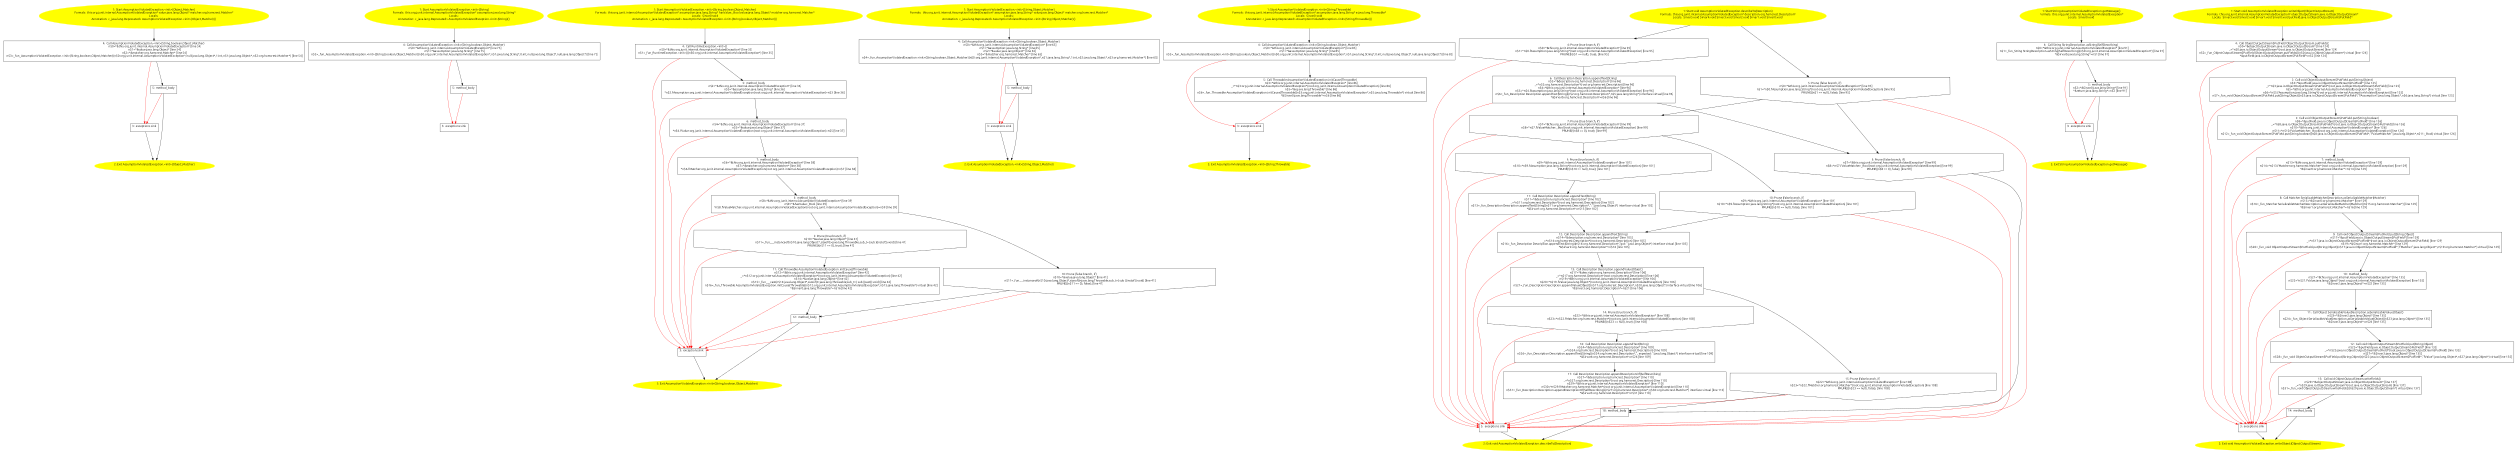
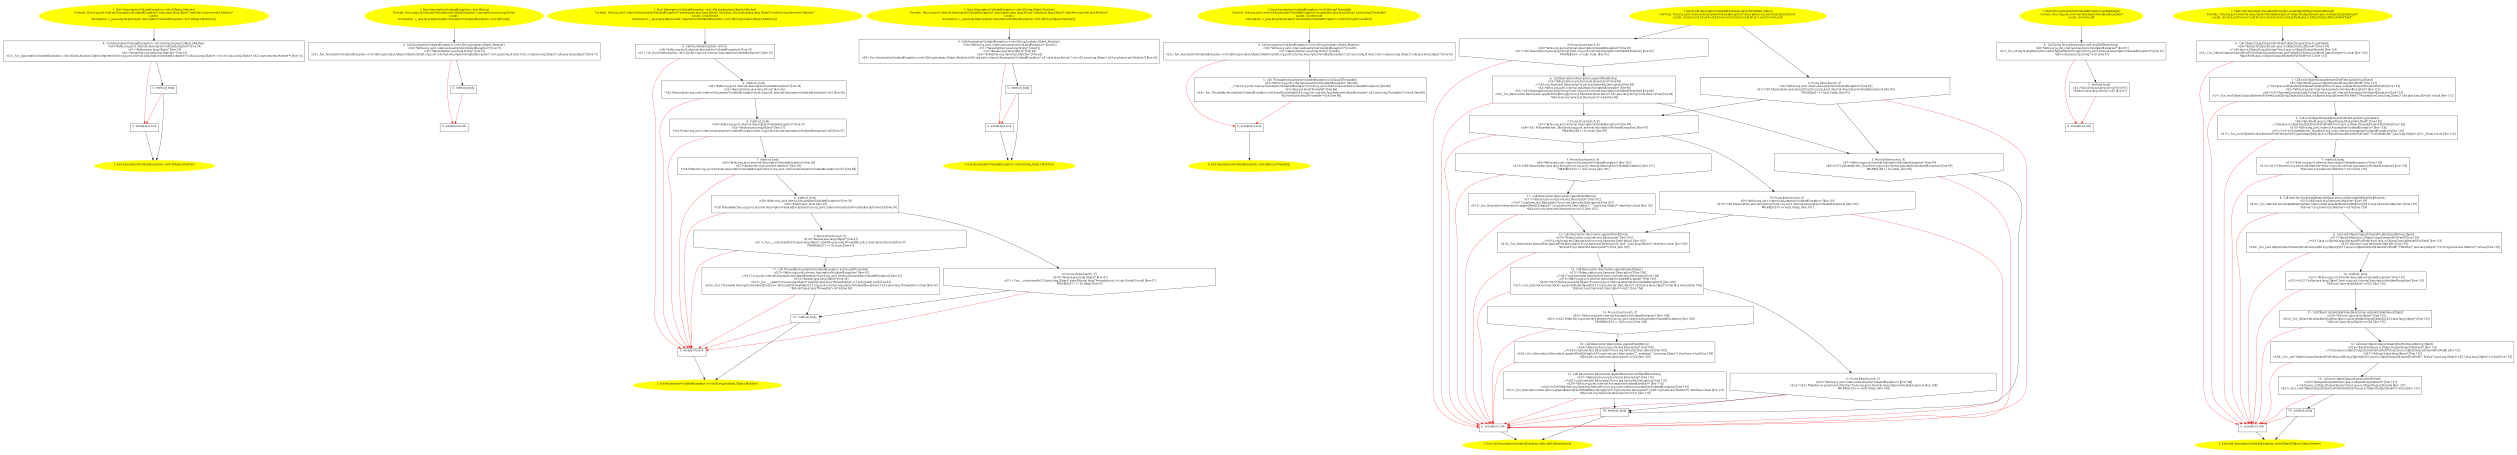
  digraph {
    fontname=Ubuntu
    node [fontname=Ubuntu shape=box]
    edge [fontname=Ubuntu]
    n1 [color=yellow label="1: Start AssumptionViolatedException.<init>(Object,Matcher)\nFormals:  this:org.junit.internal.AssumptionViolatedException* value:java.lang.Object* matcher:org.hamcrest.Matcher*\nLocals: \nAnnotation: <_java.lang.Deprecated> AssumptionViolatedException.<init>(Object,Matcher)() \n  " style=filled shape=""]
    n2 [label="4:  Call AssumptionViolatedException.<init>(String,boolean,Object,Matcher) \n   n$0=*&this:org.junit.internal.AssumptionViolatedException* [line 54]\n  n$1=*&value:java.lang.Object* [line 54]\n  n$2=*&matcher:org.hamcrest.Matcher* [line 54]\n  n$3=_fun_AssumptionViolatedException.<init>(String,boolean,Object,Matcher)(n$0:org.junit.internal.AssumptionViolatedException*,null:java.lang.Object*,1:int,n$1:java.lang.Object*,n$2:org.hamcrest.Matcher*) [line 54]\n "]
    n3 [label="3:  exceptions sink \n  "]
    n4 [label="5:  method_body \n  "]
    n5 [color=yellow label="2: Exit AssumptionViolatedException.<init>(Object,Matcher) \n  " style=filled shape=""]
    n6 [color=yellow label="1: Start AssumptionViolatedException.<init>(String)\nFormals:  this:org.junit.internal.AssumptionViolatedException* assumption:java.lang.String*\nLocals: \nAnnotation: <_java.lang.Deprecated> AssumptionViolatedException.<init>(String)() \n  " style=filled shape=""]
    n7 [label="4:  Call AssumptionViolatedException.<init>(String,boolean,Object,Matcher) \n   n$0=*&this:org.junit.internal.AssumptionViolatedException* [line 75]\n  n$1=*&assumption:java.lang.String* [line 75]\n  n$2=_fun_AssumptionViolatedException.<init>(String,boolean,Object,Matcher)(n$0:org.junit.internal.AssumptionViolatedException*,n$1:java.lang.String*,0:int,null:java.lang.Object*,null:java.lang.Object*) [line 75]\n "]
    n8 [label="3:  exceptions sink \n  "]
    n9 [label="5:  method_body \n  "]
    n10 [color=yellow label="1: Start AssumptionViolatedException.<init>(String,boolean,Object,Matcher)\nFormals:  this:org.junit.internal.AssumptionViolatedException* assumption:java.lang.String* hasValue:_Bool value:java.lang.Object* matcher:org.hamcrest.Matcher*\nLocals:  $irvar0:void\nAnnotation: <_java.lang.Deprecated> AssumptionViolatedException.<init>(String,boolean,Object,Matcher)() \n  " style=filled shape=""]
    n11 [label="4:  Call RuntimeException.<init>() \n   n$0=*&this:org.junit.internal.AssumptionViolatedException* [line 35]\n  n$1=_fun_RuntimeException.<init>()(n$0:org.junit.internal.AssumptionViolatedException*) [line 35]\n "]
    n12 [label="3:  exceptions sink \n  "]
    n13 [label="5:  method_body \n   n$2=*&this:org.junit.internal.AssumptionViolatedException* [line 36]\n  n$3=*&assumption:java.lang.String* [line 36]\n  *n$2.fAssumption:org.junit.internal.AssumptionViolatedException(root org.junit.internal.AssumptionViolatedException)=n$3 [line 36]\n "]
    n14 [color=yellow label="2: Exit AssumptionViolatedException.<init>(String,boolean,Object,Matcher) \n  " style=filled shape=""]
    n15 [label="6:  method_body \n   n$4=*&this:org.junit.internal.AssumptionViolatedException* [line 37]\n  n$5=*&value:java.lang.Object* [line 37]\n  *n$4.fValue:org.junit.internal.AssumptionViolatedException(root org.junit.internal.AssumptionViolatedException)=n$5 [line 37]\n "]
    n16 [label="7:  method_body \n   n$6=*&this:org.junit.internal.AssumptionViolatedException* [line 38]\n  n$7=*&matcher:org.hamcrest.Matcher* [line 38]\n  *n$6.fMatcher:org.junit.internal.AssumptionViolatedException(root org.junit.internal.AssumptionViolatedException)=n$7 [line 38]\n "]
    n17 [label="8:  method_body \n   n$8=*&this:org.junit.internal.AssumptionViolatedException* [line 39]\n  n$9=*&hasValue:_Bool [line 39]\n  *n$8.fValueMatcher:org.junit.internal.AssumptionViolatedException(root org.junit.internal.AssumptionViolatedException)=n$9 [line 39]\n "]
    n18 [label="9: Prune (true branch, if) \n   n$10=*&value:java.lang.Object* [line 41]\n  n$11=_fun___instanceof(n$10:java.lang.Object*,sizeof(t=java.lang.Throwable;sub_t=( sub )(instof)):void) [line 41]\n  PRUNE(!(n$11 == 0), true); [line 41]\n " shape=invhouse]
    n19 [label="10: Prune (false branch, if) \n   n$10=*&value:java.lang.Object* [line 41]\n  n$11=_fun___instanceof(n$10:java.lang.Object*,sizeof(t=java.lang.Throwable;sub_t=( sub )(instof)):void) [line 41]\n  PRUNE((n$11 == 0), false); [line 41]\n " shape=invhouse]
    n20 [label="11:  Call Throwable AssumptionViolatedException.initCause(Throwable) \n   n$12=*&this:org.junit.internal.AssumptionViolatedException* [line 42]\n  _=*n$12:org.junit.internal.AssumptionViolatedException*(root org.junit.internal.AssumptionViolatedException) [line 42]\n  n$14=*&value:java.lang.Object* [line 42]\n  n$15=_fun___cast(n$14:java.lang.Object*,sizeof(t=java.lang.Throwable;sub_t=( sub )(cast)):void) [line 42]\n  n$16=_fun_Throwable AssumptionViolatedException.initCause(Throwable)(n$12:org.junit.internal.AssumptionViolatedException*,n$15:java.lang.Throwable*) virtual [line 42]\n  *&$irvar0:java.lang.Throwable*=n$16 [line 42]\n "]
    n21 [label="12:  method_body \n  "]
    n22 [color=yellow label="1: Start AssumptionViolatedException.<init>(String,Object,Matcher)\nFormals:  this:org.junit.internal.AssumptionViolatedException* assumption:java.lang.String* value:java.lang.Object* matcher:org.hamcrest.Matcher*\nLocals: \nAnnotation: <_java.lang.Deprecated> AssumptionViolatedException.<init>(String,Object,Matcher)() \n  " style=filled shape=""]
    n23 [label="4:  Call AssumptionViolatedException.<init>(String,boolean,Object,Matcher) \n   n$0=*&this:org.junit.internal.AssumptionViolatedException* [line 65]\n  n$1=*&assumption:java.lang.String* [line 65]\n  n$2=*&value:java.lang.Object* [line 65]\n  n$3=*&matcher:org.hamcrest.Matcher* [line 65]\n  n$4=_fun_AssumptionViolatedException.<init>(String,boolean,Object,Matcher)(n$0:org.junit.internal.AssumptionViolatedException*,n$1:java.lang.String*,1:int,n$2:java.lang.Object*,n$3:org.hamcrest.Matcher*) [line 65]\n "]
    n24 [label="3:  exceptions sink \n  "]
    n25 [label="5:  method_body \n  "]
    n26 [color=yellow label="2: Exit AssumptionViolatedException.<init>(String,Object,Matcher) \n  " style=filled shape=""]
    n27 [color=yellow label="1: Start AssumptionViolatedException.<init>(String,Throwable)\nFormals:  this:org.junit.internal.AssumptionViolatedException* assumption:java.lang.String* e:java.lang.Throwable*\nLocals:  $irvar0:void\nAnnotation: <_java.lang.Deprecated> AssumptionViolatedException.<init>(String,Throwable)() \n  " style=filled shape=""]
    n28 [label="4:  Call AssumptionViolatedException.<init>(String,boolean,Object,Matcher) \n   n$0=*&this:org.junit.internal.AssumptionViolatedException* [line 85]\n  n$1=*&assumption:java.lang.String* [line 85]\n  n$2=_fun_AssumptionViolatedException.<init>(String,boolean,Object,Matcher)(n$0:org.junit.internal.AssumptionViolatedException*,n$1:java.lang.String*,0:int,null:java.lang.Object*,null:java.lang.Object*) [line 85]\n "]
    n29 [label="3:  exceptions sink \n  "]
    n30 [label="5:  Call Throwable AssumptionViolatedException.initCause(Throwable) \n   n$3=*&this:org.junit.internal.AssumptionViolatedException* [line 86]\n  _=*n$3:org.junit.internal.AssumptionViolatedException*(root org.junit.internal.AssumptionViolatedException) [line 86]\n  n$5=*&e:java.lang.Throwable* [line 86]\n  n$6=_fun_Throwable AssumptionViolatedException.initCause(Throwable)(n$3:org.junit.internal.AssumptionViolatedException*,n$5:java.lang.Throwable*) virtual [line 86]\n  *&$irvar0:java.lang.Throwable*=n$6 [line 86]\n "]
    n31 [color=yellow label="2: Exit AssumptionViolatedException.<init>(String,Throwable) \n  " style=filled shape=""]
    n32 [color=yellow label="1: Start void AssumptionViolatedException.describeTo(Description)\nFormals:  this:org.junit.internal.AssumptionViolatedException* description:org.hamcrest.Description*\nLocals:  $irvar5:void $irvar4:void $irvar3:void $irvar2:void $irvar1:void $irvar0:void \n  " style=filled shape=""]
    n33 [label="4: Prune (true branch, if) \n   n$0=*&this:org.junit.internal.AssumptionViolatedException* [line 95]\n  n$1=*n$0.fAssumption:java.lang.String*(root org.junit.internal.AssumptionViolatedException) [line 95]\n  PRUNE(!(n$1 == null), true); [line 95]\n " shape=invhouse]
    n34 [label="5: Prune (false branch, if) \n   n$0=*&this:org.junit.internal.AssumptionViolatedException* [line 95]\n  n$1=*n$0.fAssumption:java.lang.String*(root org.junit.internal.AssumptionViolatedException) [line 95]\n  PRUNE((n$1 == null), false); [line 95]\n " shape=invhouse]
    n35 [label="3:  exceptions sink \n  "]
    n36 [label="6:  Call Description Description.appendText(String) \n   n$2=*&description:org.hamcrest.Description* [line 96]\n  _=*n$2:org.hamcrest.Description*(root org.hamcrest.Description) [line 96]\n  n$4=*&this:org.junit.internal.AssumptionViolatedException* [line 96]\n  n$5=*n$4.fAssumption:java.lang.String*(root org.junit.internal.AssumptionViolatedException) [line 96]\n  n$6=_fun_Description Description.appendText(String)(n$2:org.hamcrest.Description*,n$5:java.lang.String*) interface virtual [line 96]\n  *&$irvar0:org.hamcrest.Description*=n$6 [line 96]\n "]
    n37 [label="7: Prune (true branch, if) \n   n$7=*&this:org.junit.internal.AssumptionViolatedException* [line 99]\n  n$8=*n$7.fValueMatcher:_Bool(root org.junit.internal.AssumptionViolatedException) [line 99]\n  PRUNE(!(n$8 == 0), true); [line 99]\n " shape=invhouse]
    n38 [label="8: Prune (false branch, if) \n   n$7=*&this:org.junit.internal.AssumptionViolatedException* [line 99]\n  n$8=*n$7.fValueMatcher:_Bool(root org.junit.internal.AssumptionViolatedException) [line 99]\n  PRUNE((n$8 == 0), false); [line 99]\n " shape=invhouse]
    n39 [color=yellow label="2: Exit void AssumptionViolatedException.describeTo(Description) \n  " style=filled shape=""]
    n40 [label="9: Prune (true branch, if) \n   n$9=*&this:org.junit.internal.AssumptionViolatedException* [line 101]\n  n$10=*n$9.fAssumption:java.lang.String*(root org.junit.internal.AssumptionViolatedException) [line 101]\n  PRUNE(!(n$10 == null), true); [line 101]\n " shape=invhouse]
    n41 [label="10: Prune (false branch, if) \n   n$9=*&this:org.junit.internal.AssumptionViolatedException* [line 101]\n  n$10=*n$9.fAssumption:java.lang.String*(root org.junit.internal.AssumptionViolatedException) [line 101]\n  PRUNE((n$10 == null), false); [line 101]\n " shape=invhouse]
    n42 [label="18:  method_body \n  "]
    n43 [label="11:  Call Description Description.appendText(String) \n   n$11=*&description:org.hamcrest.Description* [line 102]\n  _=*n$11:org.hamcrest.Description*(root org.hamcrest.Description) [line 102]\n  n$13=_fun_Description Description.appendText(String)(n$11:org.hamcrest.Description*,\": \":java.lang.Object*) interface virtual [line 102]\n  *&$irvar1:org.hamcrest.Description*=n$13 [line 102]\n "]
    n44 [label="12:  Call Description Description.appendText(String) \n   n$14=*&description:org.hamcrest.Description* [line 105]\n  _=*n$14:org.hamcrest.Description*(root org.hamcrest.Description) [line 105]\n  n$16=_fun_Description Description.appendText(String)(n$14:org.hamcrest.Description*,\"got: \":java.lang.Object*) interface virtual [line 105]\n  *&$irvar2:org.hamcrest.Description*=n$16 [line 105]\n "]
    n45 [label="13:  Call Description Description.appendValue(Object) \n   n$17=*&description:org.hamcrest.Description* [line 106]\n  _=*n$17:org.hamcrest.Description*(root org.hamcrest.Description) [line 106]\n  n$19=*&this:org.junit.internal.AssumptionViolatedException* [line 106]\n  n$20=*n$19.fValue:java.lang.Object*(root org.junit.internal.AssumptionViolatedException) [line 106]\n  n$21=_fun_Description Description.appendValue(Object)(n$17:org.hamcrest.Description*,n$20:java.lang.Object*) interface virtual [line 106]\n  *&$irvar3:org.hamcrest.Description*=n$21 [line 106]\n "]
    n46 [label="14: Prune (true branch, if) \n   n$22=*&this:org.junit.internal.AssumptionViolatedException* [line 108]\n  n$23=*n$22.fMatcher:org.hamcrest.Matcher*(root org.junit.internal.AssumptionViolatedException) [line 108]\n  PRUNE(!(n$23 == null), true); [line 108]\n " shape=invhouse]
    n47 [label="15: Prune (false branch, if) \n   n$22=*&this:org.junit.internal.AssumptionViolatedException* [line 108]\n  n$23=*n$22.fMatcher:org.hamcrest.Matcher*(root org.junit.internal.AssumptionViolatedException) [line 108]\n  PRUNE((n$23 == null), false); [line 108]\n " shape=invhouse]
    n48 [label="16:  Call Description Description.appendText(String) \n   n$24=*&description:org.hamcrest.Description* [line 109]\n  _=*n$24:org.hamcrest.Description*(root org.hamcrest.Description) [line 109]\n  n$26=_fun_Description Description.appendText(String)(n$24:org.hamcrest.Description*,\", expected: \":java.lang.Object*) interface virtual [line 109]\n  *&$irvar4:org.hamcrest.Description*=n$26 [line 109]\n "]
    n49 [label="17:  Call Description Description.appendDescriptionOf(SelfDescribing) \n   n$27=*&description:org.hamcrest.Description* [line 110]\n  _=*n$27:org.hamcrest.Description*(root org.hamcrest.Description) [line 110]\n  n$29=*&this:org.junit.internal.AssumptionViolatedException* [line 110]\n  n$30=*n$29.fMatcher:org.hamcrest.Matcher*(root org.junit.internal.AssumptionViolatedException) [line 110]\n  n$31=_fun_Description Description.appendDescriptionOf(SelfDescribing)(n$27:org.hamcrest.Description*,n$30:org.hamcrest.Matcher*) interface virtual [line 110]\n  *&$irvar5:org.hamcrest.Description*=n$31 [line 110]\n "]
    n50 [color=yellow label="1: Start String AssumptionViolatedException.getMessage()\nFormals:  this:org.junit.internal.AssumptionViolatedException*\nLocals:  $irvar0:void \n  " style=filled shape=""]
    n51 [label="4:  Call String StringDescription.asString(SelfDescribing) \n   n$0=*&this:org.junit.internal.AssumptionViolatedException* [line 91]\n  n$1=_fun_String StringDescription.asString(SelfDescribing)(n$0:org.junit.internal.AssumptionViolatedException*) [line 91]\n  *&$irvar0:java.lang.String*=n$1 [line 91]\n "]
    n52 [label="3:  exceptions sink \n  "]
    n53 [label="5:  method_body \n   n$2=*&$irvar0:java.lang.String* [line 91]\n  *&return:java.lang.String*=n$2 [line 91]\n "]
-   n54 [color=yellow label="2: Exit String AssumptionViolatedException.getMessage() \n  " style=filled shape=""]
    n55 [color=yellow label="1: Start void AssumptionViolatedException.writeObject(ObjectOutputStream)\nFormals:  this:org.junit.internal.AssumptionViolatedException* objectOutputStream:java.io.ObjectOutputStream*\nLocals:  $irvar3:void $irvar2:void $irvar1:void $irvar0:void putField:java.io.ObjectOutputStream$PutField* \n  " style=filled shape=""]
    n56 [label="4:  Call ObjectOutputStream$PutField ObjectOutputStream.putFields() \n   n$0=*&objectOutputStream:java.io.ObjectOutputStream* [line 124]\n  _=*n$0:java.io.ObjectOutputStream*(root java.io.ObjectOutputStream) [line 124]\n  n$2=_fun_ObjectOutputStream$PutField ObjectOutputStream.putFields()(n$0:java.io.ObjectOutputStream*) virtual [line 124]\n  *&putField:java.io.ObjectOutputStream$PutField*=n$2 [line 124]\n "]
    n57 [label="3:  exceptions sink \n  "]
    n58 [label="5:  Call void ObjectOutputStream$PutField.put(String,Object) \n   n$3=*&putField:java.io.ObjectOutputStream$PutField* [line 125]\n  _=*n$3:java.io.ObjectOutputStream$PutField*(root java.io.ObjectOutputStream$PutField) [line 125]\n  n$5=*&this:org.junit.internal.AssumptionViolatedException* [line 125]\n  n$6=*n$5.fAssumption:java.lang.String*(root org.junit.internal.AssumptionViolatedException) [line 125]\n  n$7=_fun_void ObjectOutputStream$PutField.put(String,Object)(n$3:java.io.ObjectOutputStream$PutField*,\"fAssumption\":java.lang.Object*,n$6:java.lang.String*) virtual [line 125]\n "]
    n59 [color=yellow label="2: Exit void AssumptionViolatedException.writeObject(ObjectOutputStream) \n  " style=filled shape=""]
    n60 [label="6:  Call void ObjectOutputStream$PutField.put(String,boolean) \n   n$8=*&putField:java.io.ObjectOutputStream$PutField* [line 126]\n  _=*n$8:java.io.ObjectOutputStream$PutField*(root java.io.ObjectOutputStream$PutField) [line 126]\n  n$10=*&this:org.junit.internal.AssumptionViolatedException* [line 126]\n  n$11=*n$10.fValueMatcher:_Bool(root org.junit.internal.AssumptionViolatedException) [line 126]\n  n$12=_fun_void ObjectOutputStream$PutField.put(String,boolean)(n$8:java.io.ObjectOutputStream$PutField*,\"fValueMatcher\":java.lang.Object*,n$11:_Bool) virtual [line 126]\n "]
    n61 [label="7:  method_body \n   n$13=*&this:org.junit.internal.AssumptionViolatedException* [line 129]\n  n$14=*n$13.fMatcher:org.hamcrest.Matcher*(root org.junit.internal.AssumptionViolatedException) [line 129]\n  *&$irvar0:org.hamcrest.Matcher*=n$14 [line 129]\n "]
    n62 [label="8:  Call Matcher SerializableMatcherDescription.asSerializableMatcher(Matcher) \n   n$15=*&$irvar0:org.hamcrest.Matcher* [line 129]\n  n$16=_fun_Matcher SerializableMatcherDescription.asSerializableMatcher(Matcher)(n$15:org.hamcrest.Matcher*) [line 129]\n  *&$irvar1:org.hamcrest.Matcher*=n$16 [line 129]\n "]
    n63 [label="9:  Call void ObjectOutputStream$PutField.put(String,Object) \n   n$17=*&putField:java.io.ObjectOutputStream$PutField* [line 129]\n  _=*n$17:java.io.ObjectOutputStream$PutField*(root java.io.ObjectOutputStream$PutField) [line 129]\n  n$19=*&$irvar1:org.hamcrest.Matcher* [line 129]\n  n$20=_fun_void ObjectOutputStream$PutField.put(String,Object)(n$17:java.io.ObjectOutputStream$PutField*,\"fMatcher\":java.lang.Object*,n$19:org.hamcrest.Matcher*) virtual [line 129]\n "]
    n64 [label="10:  method_body \n   n$21=*&this:org.junit.internal.AssumptionViolatedException* [line 135]\n  n$22=*n$21.fValue:java.lang.Object*(root org.junit.internal.AssumptionViolatedException) [line 135]\n  *&$irvar2:java.lang.Object*=n$22 [line 135]\n "]
    n65 [label="11:  Call Object SerializableValueDescription.asSerializableValue(Object) \n   n$23=*&$irvar2:java.lang.Object* [line 135]\n  n$24=_fun_Object SerializableValueDescription.asSerializableValue(Object)(n$23:java.lang.Object*) [line 135]\n  *&$irvar3:java.lang.Object*=n$24 [line 135]\n "]
    n66 [label="12:  Call void ObjectOutputStream$PutField.put(String,Object) \n   n$25=*&putField:java.io.ObjectOutputStream$PutField* [line 135]\n  _=*n$25:java.io.ObjectOutputStream$PutField*(root java.io.ObjectOutputStream$PutField) [line 135]\n  n$27=*&$irvar3:java.lang.Object* [line 135]\n  n$28=_fun_void ObjectOutputStream$PutField.put(String,Object)(n$25:java.io.ObjectOutputStream$PutField*,\"fValue\":java.lang.Object*,n$27:java.lang.Object*) virtual [line 135]\n "]
    n67 [label="13:  Call void ObjectOutputStream.writeFields() \n   n$29=*&objectOutputStream:java.io.ObjectOutputStream* [line 137]\n  _=*n$29:java.io.ObjectOutputStream*(root java.io.ObjectOutputStream) [line 137]\n  n$31=_fun_void ObjectOutputStream.writeFields()(n$29:java.io.ObjectOutputStream*) virtual [line 137]\n "]
    n68 [label="14:  method_body \n  "]
    n1 -> n2
    n2 -> n3 [color=red]
    n2 -> n4
    n3 -> n5
    n4 -> n3 [color=red]
    n4 -> n5
    n6 -> n7
    n7 -> n8 [color=red]
    n7 -> n9
    n9 -> n8 [color=red]
    n10 -> n11
    n11 -> n12 [color=red]
    n11 -> n13
    n12 -> n14
    n13 -> n12 [color=red]
    n13 -> n15
    n15 -> n12 [color=red]
    n15 -> n16
    n16 -> n12 [color=red]
    n16 -> n17
    n17 -> n12 [color=red]
    n17 -> n18
    n17 -> n19
    n18 -> n12 [color=red]
    n18 -> n20
    n19 -> n12 [color=red]
    n19 -> n21
    n20 -> n12 [color=red]
    n20 -> n21
    n21 -> n12 [color=red]
    n21 -> n14
    n22 -> n23
    n23 -> n24 [color=red]
    n23 -> n25
    n24 -> n26
    n25 -> n24 [color=red]
    n25 -> n26
    n27 -> n28
    n28 -> n29 [color=red]
    n28 -> n30
    n29 -> n31
    n30 -> n29 [color=red]
    n32 -> n33
    n32 -> n34
    n33 -> n35 [color=red]
    n33 -> n36
    n34 -> n35 [color=red]
    n34 -> n37
    n34 -> n38
    n35 -> n39
    n36 -> n35 [color=red]
    n36 -> n37
    n36 -> n38
    n37 -> n35 [color=red]
    n37 -> n40
    n37 -> n41
    n38 -> n35 [color=red]
    n38 -> n42
    n40 -> n35 [color=red]
    n40 -> n43
    n41 -> n35 [color=red]
    n41 -> n44
    n42 -> n35 [color=red]
    n42 -> n39
    n43 -> n35 [color=red]
    n43 -> n44
    n44 -> n35 [color=red]
    n44 -> n45
    n45 -> n35 [color=red]
    n45 -> n46
    n45 -> n47
    n46 -> n35 [color=red]
    n46 -> n48
    n47 -> n35 [color=red]
    n47 -> n42
    n48 -> n35 [color=red]
    n48 -> n49
    n49 -> n35 [color=red]
    n49 -> n42
    n50 -> n51
    n51 -> n52 [color=red]
    n51 -> n53
-   n52 -> n54
    n53 -> n52 [color=red]
-   n53 -> n54
    n55 -> n56
    n56 -> n57 [color=red]
    n56 -> n58
    n57 -> n59
    n58 -> n57 [color=red]
    n58 -> n60
    n60 -> n57 [color=red]
    n60 -> n61
    n61 -> n57 [color=red]
    n61 -> n62
    n62 -> n57 [color=red]
    n62 -> n63
    n63 -> n57 [color=red]
    n63 -> n64
    n64 -> n57 [color=red]
    n64 -> n65
    n65 -> n57 [color=red]
    n65 -> n66
    n66 -> n57 [color=red]
    n66 -> n67
    n67 -> n57 [color=red]
    n67 -> n68
    n68 -> n57 [color=red]
    n68 -> n59
  }
